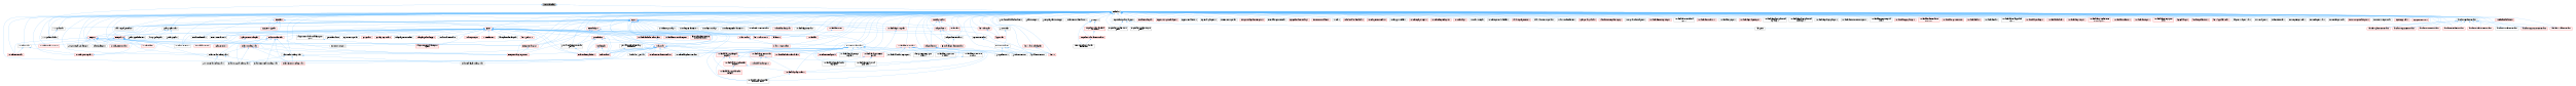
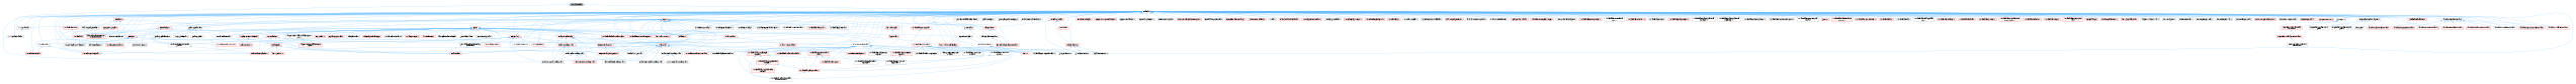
  digraph {
    node [color=red fillcolor="#FFF0F0" fontname=Helvetica fontsize=10 shape=box style=filled]
    edge [color=steelblue1 dir=back fontname=Helvetica fontsize=10 labelfontname=Helvetica labelfontsize=10 style=solid]
    n1 [color=gray40 fillcolor=grey60 fontcolor=black height=0.2 label="NonNullPointer.h" width=0.4]
    n2 [color=grey40 fillcolor=white height=0.2 label="ObjectPtr.h" width=0.4]
    n3 [color=grey40 fillcolor=white height=0.2 label="VVMNativeConverter.h" width=0.4]
    n4 [color=grey40 fillcolor=white height=0.2 label="AnimBank.h" width=0.4]
    n5 [color=grey40 fillcolor=white height=0.2 label="AnimationStateMachineGraph.h" width=0.4]
    n6 [color=grey40 fillcolor=white height=0.2 label="ArchiveScriptReferenceCollector.h" width=0.4]
    n7 [color=grey40 fillcolor=white height=0.2 label="ArchiveUObjectFromStructured\lArchive.h" width=0.4]
    n8 [color=grey40 fillcolor=white height=0.2 label="AssetImportTask.h" width=0.4]
    n9 [color=grey40 fillcolor=white height=0.2 label="AssetManagerTypes.h" width=0.4]
    n10 [color=grey40 fillcolor=white height=0.2 label="AutomatedAssetImportData.h" width=0.4]
    n11 [color=grey40 fillcolor=white height=0.2 label="AxisAngleGizmo.h" width=0.4]
    n12 [color=grey40 fillcolor=white height=0.2 label="AxisPositionGizmo.h" width=0.4]
    n13 [color=grey40 fillcolor=white height=0.2 label="AxisSources.h" width=0.4]
    n14 [color=grey40 fillcolor=white height=0.2 label="PlanePositionGizmo.h" width=0.4]
    n15 [color=grey40 fillcolor=white height=0.2 label="BlendSpaceGraph.h" width=0.4]
    n16 [color=grey40 fillcolor=white height=0.2 label="BlueprintCompilerExtension.h" width=0.4]
    n17 [color=grey40 fillcolor=white height=0.2 label="BlueprintEventNodeSpawner.h" width=0.4]
    n18 [color=grey40 fillcolor=white height=0.2 label="BlueprintFieldNodeSpawner.h" width=0.4]
    n19 [color=grey40 fillcolor=white height=0.2 label="BlueprintVariableNodeSpawner.h" width=0.4]
    n20 [color=grey40 fillcolor=white height=0.2 label="BuiltInComponentTypes.h" width=0.4]
    n21 [height=0.2 label="Casts.h" width=0.4]
    n22 [color=grey40 fillcolor=white height=0.2 label="ContextObjectStore.h" width=0.4]
    n23 [height=0.2 label="EdGraphSchema_K2.h" width=0.4]
    n24 [height=0.2 label="EdGraphSchema_K2_Actions.h" width=0.4]
    n25 [height=0.2 label="K2Node_AddComponent.h" width=0.4]
    n26 [height=0.2 label="K2Node_Composite.h" width=0.4]
    n27 [height=0.2 label="K2Node_MacroInstance.h" width=0.4]
    n28 [color=grey40 fillcolor=white height=0.2 label="SoundSubmixGraph.h" width=0.4]
    n29 [height=0.2 label="EdGraphPin.h" width=0.4]
    n30 [height=0.2 label="K2Node_DoOnceMultiInput.h" width=0.4]
    n31 [height=0.2 label="K2Node_Select.h" width=0.4]
    n32 [color=grey40 fillcolor=white height=0.2 label="K2Node_SwitchEnum.h" width=0.4]
    n33 [color=grey40 fillcolor=white height=0.2 label="K2Node_Tunnel.h" width=0.4]
    n34 [height=0.2 label="UnrealType.h" width=0.4]
    n35 [height=0.2 label="K2Node_ComponentBoundEvent.h" width=0.4]
    n36 [color=grey40 fillcolor=white height=0.2 label="K2Node_GeneratedBoundEvent.h" width=0.4]
    n37 [height=0.2 label="K2Node_StructOperation.h" width=0.4]
    n38 [height=0.2 label="RigVM.h" width=0.4]
    n39 [height=0.2 label="LiveLinkVirtualSubject.h" width=0.4]
    n40 [height=0.2 label="MovieScene.h" width=0.4]
    n41 [height=0.2 label="MovieSceneEntitySystemGraphs.h" width=0.4]
    n42 [height=0.2 label="RigVMUserWorkflow.h" width=0.4]
    n43 [height=0.2 label="Selection.h" width=0.4]
    n44 [color=grey40 fillcolor=white height=0.2 label="TransformSources.h" width=0.4]
    n45 [color=grey40 fillcolor=white height=0.2 label="ChaosDeformableCollisions\lActor.h" width=0.4]
    n46 [color=grey40 fillcolor=white height=0.2 label="ChaosDeformableConstraints\lActor.h" width=0.4]
    n47 [color=grey40 fillcolor=white height=0.2 label="ChaosDeformableSolverActor.h" width=0.4]
    n48 [color=grey40 fillcolor=white height=0.2 label="FleshActor.h" width=0.4]
    n49 [height=0.2 label="Class.h" width=0.4]
    n50 [height=0.2 label="InteractiveTool.h" width=0.4]
    n51 [height=0.2 label="EdModeInteractiveToolsContext.h" width=0.4]
    n52 [color=grey40 fillcolor=white height=0.2 label="InteractiveToolsContext.h" width=0.4]
    n53 [color=grey40 fillcolor=white height=0.2 label="K2Node_BitmaskLiteral.h" width=0.4]
    n54 [color=grey40 fillcolor=white height=0.2 label="K2Node_CastByteToEnum.h" width=0.4]
    n55 [color=grey40 fillcolor=white height=0.2 label="K2Node_EnumLiteral.h" width=0.4]
    n56 [color=grey40 fillcolor=white height=0.2 label="K2Node_ForEachElementInEnum.h" width=0.4]
    n57 [color=grey40 fillcolor=white height=0.2 label="K2Node_GetNumEnumEntries.h" width=0.4]
    n58 [height=0.2 label="MovieSceneByteChannel.h" width=0.4]
    n59 [color=grey40 fillcolor=white height=0.2 label="MovieSceneEasingCurves.h" width=0.4]
    n60 [height=0.2 label="MovieSceneTrackInstance.h" width=0.4]
    n61 [height=0.2 label="RigVMTemplate.h" width=0.4]
    n62 [height=0.2 label="ParamType.h" width=0.4]
    n63 [height=0.2 label="SoftObjectPath.h" width=0.4]
    n64 [height=0.2 label="TestUndeclaredScriptStruct\lObjectReferences.h" width=0.4]
    n65 [color=grey40 fillcolor=white height=0.2 label="VVMNativeType.h" width=0.4]
    n66 [height=0.2 label="ContentBundleBase.h" width=0.4]
    n67 [height=0.2 label="DataflowSimulationGenerator.h" width=0.4]
    n68 [color=grey40 fillcolor=white height=0.2 label="DataflowToolRegistry.h" width=0.4]
    n69 [color=grey40 fillcolor=white height=0.2 label="DialogueWaveFactory.h" width=0.4]
    n70 [color=grey40 fillcolor=white height=0.2 label="DiffCookCommandlet.h" width=0.4]
    n71 [height=0.2 label="DisplayClusterLabelConfiguration.h" width=0.4]
    n72 [color=grey40 fillcolor=white height=0.2 label="EngineReplicationBridge.h" width=0.4]
    n73 [height=0.2 label="GCObject.h" width=0.4]
    n74 [color=grey40 fillcolor=white height=0.2 label="LevelInstanceActorDesc.h" width=0.4]
    n75 [height=0.2 label="TransactionManager.h" width=0.4]
    n76 [height=0.2 label="GarbageCollectionSchema.h" width=0.4]
    n77 [height=0.2 label="GroupTopologySelector.h" width=0.4]
    n78 [color=grey40 fillcolor=white height=0.2 label="HModel.h" width=0.4]
    n79 [height=0.2 label="IBlendProfilePickerExtender.h" width=0.4]
    n80 [height=0.2 label="InputBehaviorSet.h" width=0.4]
    n81 [height=0.2 label="InputRouter.h" width=0.4]
    n82 [height=0.2 label="InteractiveGizmo.h" width=0.4]
    n83 [height=0.2 label="K2Node_ActorBoundEvent.h" width=0.4]
    n84 [color=grey40 fillcolor=white height=0.2 label="K2Literal_AnimGetter.h" width=0.4]
    n85 [height=0.2 label="K2Node_BaseAsyncTask.h" width=0.4]
    n86 [height=0.2 label="K2Node_GetClassDefaults.h" width=0.4]
    n87 [height=0.2 label="K2Node_Literal.h" width=0.4]
    n88 [color=grey40 fillcolor=white height=0.2 label="K2Node_MultiGate.h" width=0.4]
    n89 [color=grey40 fillcolor=white height=0.2 label="K2Node_TransitionRuleGetter.h" width=0.4]
    n90 [height=0.2 label="LevelInstanceActorGuid.h" width=0.4]
    n91 [color=grey40 fillcolor=white height=0.2 label="LevelViewportClickHandlers.h" width=0.4]
    n92 [color=grey40 fillcolor=white height=0.2 label="LiveLinkSubjectSettings.h" width=0.4]
    n93 [height=0.2 label="MaterialOverlayHelper.h" width=0.4]
    n94 [height=0.2 label="MeshDescriptionBaseBulkData.h" width=0.4]
    n95 [color=grey40 fillcolor=white height=0.2 label="ModularVehicleClusterActor.h" width=0.4]
    n96 [height=0.2 label="MovieScene3DConstraintTrack.h" width=0.4]
    n97 [height=0.2 label="MovieSceneBinding.h" width=0.4]
    n98 [color=grey40 fillcolor=white height=0.2 label="MovieSceneBindingLifetime\lTrack.h" width=0.4]
    n99 [height=0.2 label="MovieSceneBindingProxy.h" width=0.4]
    n100 [color=grey40 fillcolor=white height=0.2 label="MovieSceneCVarTrack.h" width=0.4]
    n101 [height=0.2 label="MovieSceneCameraCutTrack.h" width=0.4]
    n102 [color=grey40 fillcolor=white height=0.2 label="MovieSceneCameraShakeSource\lShakeTrack.h" width=0.4]
    n103 [color=grey40 fillcolor=white height=0.2 label="MovieSceneCameraShakeSource\lTriggerTrack.h" width=0.4]
    n104 [color=grey40 fillcolor=white height=0.2 label="MovieSceneCameraShakeTrack.h" width=0.4]
    n105 [color=grey40 fillcolor=white height=0.2 label="MovieSceneConditionCustomization.h" width=0.4]
    n106 [color=grey40 fillcolor=white height=0.2 label="MovieSceneConstraintChannel\lHelper.h" width=0.4]
-   n107 [height=0.2 label="MovieSceneDataLayerTrack.h" width=0.4]
+   n107 [height=0.2 label="Actions.h" width=0.4]
    n108 [height=0.2 label="MovieSceneDirectorBlueprint\lCondition.h" width=0.4]
    n109 [height=0.2 label="MovieSceneDynamicBinding.h" width=0.4]
    n110 [height=0.2 label="MovieSceneEntitySystem.h" width=0.4]
+   n111 [color=grey40 fillcolor=white height=0.2 label="MovieSceneTrackInstanceSystem.h" width=0.4]
    n112 [height=0.2 label="MovieSceneEvent.h" width=0.4]
    n113 [color=grey40 fillcolor=white height=0.2 label="MovieSceneFolder.h" width=0.4]
    n114 [color=grey40 fillcolor=white height=0.2 label="MovieSceneParticleParameter\lTrack.h" width=0.4]
    n115 [height=0.2 label="MovieSceneParticleTrack.h" width=0.4]
    n116 [height=0.2 label="MovieSceneSequence.h" width=0.4]
    n117 [height=0.2 label="MovieSceneSpawnTrack.h" width=0.4]
    n118 [height=0.2 label="MovieSceneSpawnableBinding\lCustomization.h" width=0.4]
    n119 [height=0.2 label="MovieSceneSubSection.h" width=0.4]
    n120 [height=0.2 label="MovieSceneSubTrack.h" width=0.4]
    n121 [height=0.2 label="MovieSceneTrackEvaluation\lField.h" width=0.4]
    n122 [height=0.2 label="PackageReload.h" width=0.4]
    n123 [height=0.2 label="PropertyBagRepository.h" width=0.4]
    n124 [height=0.2 label="RigVMMemoryDeprecated.h" width=0.4]
    n125 [height=0.2 label="RigVMParameterNode.h" width=0.4]
    n126 [color=grey40 fillcolor=white height=0.2 label="SReadOnlyHierarchyView.h" width=0.4]
    n127 [color=grey40 fillcolor=white height=0.2 label="SimModuleActor.h" width=0.4]
    n128 [color=grey40 fillcolor=white height=0.2 label="SizedOutfitSource.h" width=0.4]
    n129 [color=grey40 fillcolor=white height=0.2 label="SoundClassGraphNode.h" width=0.4]
    n130 [color=grey40 fillcolor=white height=0.2 label="SoundCueFactoryNew.h" width=0.4]
    n131 [color=grey40 fillcolor=white height=0.2 label="SoundCueGraphNode.h" width=0.4]
    n132 [height=0.2 label="SoundModulationDestination.h" width=0.4]
    n133 [color=grey40 fillcolor=white height=0.2 label="SoundSubmixGraphNode.h" width=0.4]
    n134 [height=0.2 label="StaticSpatialIndex.h" width=0.4]
    n135 [height=0.2 label="TransactionCommon.h" width=0.4]
    n136 [height=0.2 label="VehicleSimAerofoilComponent.h" width=0.4]
    n137 [color=grey40 fillcolor=white height=0.2 label="VehicleSimBaseComponent.h" width=0.4]
    n138 [height=0.2 label="VehicleSimChassisComponent.h" width=0.4]
    n139 [height=0.2 label="VehicleSimClutchComponent.h" width=0.4]
    n140 [height=0.2 label="VehicleSimEngineComponent.h" width=0.4]
    n141 [height=0.2 label="VehicleSimSuspensionComponent.h" width=0.4]
    n142 [color=grey40 fillcolor=white height=0.2 label="VehicleSimThrusterComponent.h" width=0.4]
    n143 [height=0.2 label="VehicleSimTransmissionComponent.h" width=0.4]
    n144 [height=0.2 label="VehicleSimWheelComponent.h" width=0.4]
    n145 [height=0.2 label="WidgetDesignerSettings.h" width=0.4]
    n146 [color=grey40 fillcolor=white height=0.2 label="PropertyProxyArchive.h" width=0.4]
    n147 [color=grey40 fillcolor=white height=0.2 label="HLODInstancedSkinnedMesh\lComponent.h" width=0.4]
    n148 [height=0.2 label="InstancedSkinnedMeshComponent.h" width=0.4]
    n149 [height=0.2 label="InstancedSkinnedMeshScene\lProxyDesc.h" width=0.4]
    n150 [height=0.2 label="CoreUObjectSharedPCH.h" width=0.4]
    n151 [color=grey40 fillcolor=white height=0.2 label="AssetManager.h" width=0.4]
    n152 [color=grey40 fillcolor=white height=0.2 label="AssetManagerSettings.h" width=0.4]
    n153 [color=grey40 fillcolor=white height=0.2 label="PrimaryAssetLabel.h" width=0.4]
    n154 [color=grey40 fillcolor=white height=0.2 label="GizmoComponents.h" width=0.4]
    n155 [color=grey40 fillcolor=white height=0.2 label="AnimNotifyEventNodeSpawner.h" width=0.4]
    n156 [color=grey40 fillcolor=white height=0.2 label="BlueprintBoundEventNodeSpawner.h" width=0.4]
    n157 [color=grey40 fillcolor=white height=0.2 label="BlueprintDelegateNodeSpawner.h" width=0.4]
    n158 [height=0.2 label="BlueprintFunctionNodeSpawner.h" width=0.4]
    n159 [height=0.2 label="MovieSceneBlenderSystemHelper.h" width=0.4]
    n160 [color=grey40 fillcolor=white height=0.2 label="MovieSceneCameraCutTrack\lInstance.h" width=0.4]
    n161 [color=grey40 fillcolor=white height=0.2 label="MovieSceneCustomPrimitive\lDataSystem.h" width=0.4]
    n162 [color=grey40 fillcolor=white height=0.2 label="MovieSceneEntityGrouping\lSystem.h" width=0.4]
    n163 [height=0.2 label="MovieSceneMaterialSystem.h" width=0.4]
    n164 [color=grey40 fillcolor=white height=0.2 label="MovieSceneMaterialParameter\lCollectionSystem.h" width=0.4]
    n165 [color=grey40 fillcolor=white height=0.2 label="MovieSceneEvaluationHook\lSystem.h" width=0.4]
    n166 [color=grey40 fillcolor=white height=0.2 label="MovieSceneInterrogatedProperty\lInstantiator.h" width=0.4]
    n167 [height=0.2 label="MovieSceneOverlappingEntity\lTracker.h" width=0.4]
    n168 [height=0.2 label="MovieScenePreAnimatedObject\lStorage.h" width=0.4]
    n169 [height=0.2 label="MovieScenePreAnimatedProperty\lStorage.h" width=0.4]
    n170 [height=0.2 label="MovieScenePreAnimatedState\lStorage.h" width=0.4]
    n171 [color=grey40 fillcolor=white height=0.2 label="MovieScenePropertyInstantiator.h" width=0.4]
    n172 [height=0.2 label="MovieScenePropertyTrack.h" width=0.4]
    n173 [height=0.2 label="MovieSceneTracksComponent\lTypes.h" width=0.4]
    n174 [color=grey40 fillcolor=white height=0.2 label="WeightAndEasingEvaluator\lSystem.h" width=0.4]
    n175 [color=grey40 fillcolor=white height=0.2 label="ArchiveReplaceOrClearExternal\lReferences.h" width=0.4]
    n176 [height=0.2 label="CoreUObject.h" width=0.4]
    n177 [color=grey40 fillcolor=white height=0.2 label="AttributeCurve.cpp" width=0.4]
    n178 [height=0.2 label="BlueprintNodeBinder.h" width=0.4]
    n179 [height=0.2 label="BlueprintNodeSpawner.h" width=0.4]
    n180 [color=grey40 fillcolor=white height=0.2 label="CallFunctionHandler.h" width=0.4]
    n181 [height=0.2 label="CanvasItem.h" width=0.4]
    n182 [height=0.2 label="CompilerResultsLog.h" width=0.4]
    n183 [height=0.2 label="EdGraph.h" width=0.4]
    n184 [color=grey40 fillcolor=white height=0.2 label="EditorWorldExtension.h" width=0.4]
    n185 [height=0.2 label="GameplayTaskTypes.h" width=0.4]
-   n186 [color=grey40 fillcolor=white height=0.2 label="Interface_ActorSubobject.h" width=0.4]
+   n186 [color=grey40 fillcolor=white height=0.2 label="Interface_Types.h" width=0.4]
    n187 [height=0.2 label="Interface_AssetUserData.h" width=0.4]
    n188 [color=grey40 fillcolor=white height=0.2 label="KismetNodeInfoContext.h" width=0.4]
    n189 [height=0.2 label="LazyObjectPtr.h" width=0.4]
    n190 [height=0.2 label="LiveLinkTypes.h" width=0.4]
    n191 [height=0.2 label="MaterialFunction.h" width=0.4]
    n192 [height=0.2 label="MaterialFunctionInterface.h" width=0.4]
    n193 [color=grey40 fillcolor=white height=0.2 label="MetasoundConverterNodeRegistration\lMacro.h" width=0.4]
    n194 [height=0.2 label="MetasoundDataTypeRegistration\lMacro.h" width=0.4]
    n195 [height=0.2 label="MoverBlackboard.h" width=0.4]
    n196 [height=0.2 label="MovieSceneBlenderSystemTypes.h" width=0.4]
    n197 [height=0.2 label="PhysicsSettings.h" width=0.4]
    n198 [color=grey40 fillcolor=white height=0.2 label="ReplicatedObjectInterface.h" width=0.4]
    n199 [height=0.2 label="RigVMASTProxy.h" width=0.4]
    n200 [height=0.2 label="UObjectBase.h" width=0.4]
    n1 -> n2
    n1 -> n3
    n2 -> n3
    n2 -> n4
    n2 -> n5
    n2 -> n6
    n2 -> n7
    n2 -> n8
    n2 -> n9
    n2 -> n10
    n2 -> n11
    n2 -> n12
    n2 -> n13
    n2 -> n14
    n2 -> n15
    n2 -> n16
    n2 -> n17
    n2 -> n18
    n2 -> n19
    n2 -> n20
    n2 -> n21
    n2 -> n22
    n2 -> n23
    n2 -> n24
    n2 -> n25
    n2 -> n26
    n2 -> n27
    n2 -> n28
    n2 -> n29
    n2 -> n30
    n2 -> n31
    n2 -> n32
    n2 -> n33
    n2 -> n34
    n2 -> n35
    n2 -> n36
    n2 -> n37
    n2 -> n38
    n2 -> n39
    n2 -> n40
    n2 -> n41
    n2 -> n42
    n2 -> n43
    n2 -> n44
    n2 -> n45
    n2 -> n46
    n2 -> n47
    n2 -> n48
    n2 -> n49
    n2 -> n50
    n2 -> n51
    n2 -> n52
    n2 -> n53
    n2 -> n54
    n2 -> n55
    n2 -> n56
    n2 -> n57
    n2 -> n58
    n2 -> n59
    n2 -> n60
    n2 -> n61
    n2 -> n62
    n2 -> n63
    n2 -> n64
    n2 -> n65
    n2 -> n66
    n2 -> n67
    n2 -> n68
    n2 -> n69
    n2 -> n70
    n2 -> n71
    n2 -> n72
    n2 -> n73
    n2 -> n74
    n2 -> n75
    n2 -> n76
    n2 -> n77
    n2 -> n78
    n2 -> n79
    n2 -> n80
    n2 -> n81
    n2 -> n82
    n2 -> n83
    n2 -> n84
    n2 -> n85
    n2 -> n86
    n2 -> n87
    n2 -> n88
    n2 -> n89
    n2 -> n90
    n2 -> n91
    n2 -> n92
    n2 -> n93
    n2 -> n94
    n2 -> n95
    n2 -> n96
    n2 -> n97
    n2 -> n98
    n2 -> n99
    n2 -> n100
    n2 -> n101
    n2 -> n102
    n2 -> n103
    n2 -> n104
    n2 -> n105
    n2 -> n106
    n2 -> n107
    n2 -> n108
    n2 -> n109
    n2 -> n110
+   n2 -> n111
    n2 -> n112
    n2 -> n113
    n2 -> n114
    n2 -> n115
    n2 -> n116
    n2 -> n117
    n2 -> n118
    n2 -> n119
    n2 -> n120
    n2 -> n121
    n2 -> n122
    n2 -> n123
    n2 -> n124
    n2 -> n125
    n2 -> n126
    n2 -> n127
    n2 -> n128
    n2 -> n129
    n2 -> n130
    n2 -> n131
    n2 -> n132
    n2 -> n133
    n2 -> n134
    n2 -> n135
    n2 -> n136
    n2 -> n137
    n2 -> n138
    n2 -> n139
    n2 -> n140
    n2 -> n141
    n2 -> n142
    n2 -> n143
    n2 -> n144
    n2 -> n145
    n2 -> n146
    n4 -> n147
    n4 -> n148
    n4 -> n149
    n7 -> n150
    n9 -> n151
    n9 -> n152
    n9 -> n153
    n13 -> n154
    n17 -> n155
    n17 -> n156
    n18 -> n19
    n18 -> n157
    n18 -> n158
    n20 -> n159
    n20 -> n160
    n20 -> n161
    n20 -> n162
    n20 -> n163
    n20 -> n164
    n20 -> n165
    n20 -> n166
    n20 -> n167
    n20 -> n168
    n20 -> n169
    n20 -> n170
    n20 -> n171
    n20 -> n172
    n20 -> n173
    n20 -> n174
    n21 -> n22
    n21 -> n24
    n21 -> n29
    n21 -> n34
    n21 -> n40
    n21 -> n41
    n21 -> n42
    n21 -> n43
    n21 -> n44
    n21 -> n146
    n21 -> n150
    n21 -> n170
    n21 -> n175
    n21 -> n176
    n21 -> n177
    n21 -> n178
    n21 -> n179
    n21 -> n180
    n21 -> n181
    n21 -> n182
    n21 -> n183
    n21 -> n184
    n21 -> n185
    n21 -> n186
    n21 -> n187
    n21 -> n188
    n21 -> n189
    n21 -> n190
    n21 -> n191
    n21 -> n192
    n21 -> n193
    n21 -> n194
    n21 -> n195
    n21 -> n196
    n21 -> n197
    n21 -> n198
-   n21 -> n199
+   n200 -> n199
    n23 -> n24
    n27 -> n29
    n29 -> n19
    n29 -> n23
    n29 -> n24
    n29 -> n30
    n29 -> n31
    n29 -> n32
    n29 -> n33
    n29 -> n182
    n33 -> n26
    n33 -> n27
    n34 -> n19
    n34 -> n24
    n34 -> n35
    n34 -> n36
    n34 -> n37
    n34 -> n38
    n34 -> n146
    n34 -> n150
    n34 -> n156
    n34 -> n157
    n34 -> n176
    n44 -> n154
    n47 -> n45
    n47 -> n46
    n47 -> n48
    n49 -> n9
    n49 -> n17
    n49 -> n18
    n49 -> n21
    n49 -> n23
    n49 -> n24
    n49 -> n29
    n49 -> n31
    n49 -> n32
    n49 -> n34
    n49 -> n37
    n49 -> n38
    n49 -> n41
    n49 -> n42
    n49 -> n43
    n49 -> n50
    n49 -> n53
    n49 -> n54
    n49 -> n55
    n49 -> n56
    n49 -> n57
    n49 -> n58
    n49 -> n59
    n49 -> n60
    n49 -> n61
    n49 -> n63
    n49 -> n65
    n49 -> n150
    n49 -> n158
    n49 -> n176
    n49 -> n183
    n49 -> n190
    n50 -> n51
    n50 -> n52
    n52 -> n51
    n60 -> n160
    n61 -> n62
    n63 -> n7
    n63 -> n23
    n63 -> n40
    n63 -> n64
    n65 -> n3
    n73 -> n74
    n73 -> n75
    n73 -> n150
    n73 -> n176
    n73 -> n184
    n80 -> n50
    n80 -> n81
    n80 -> n82
    n82 -> n11
    n82 -> n12
    n82 -> n14
    n97 -> n40
+   n110 -> n111
    n110 -> n161
    n110 -> n162
    n110 -> n163
    n110 -> n164
    n110 -> n165
    n110 -> n167
    n110 -> n171
    n110 -> n174
    n124 -> n38
    n137 -> n136
    n137 -> n138
    n137 -> n139
    n137 -> n140
    n137 -> n141
    n137 -> n142
    n137 -> n143
    n137 -> n144
    n148 -> n147
    n149 -> n148
    n154 -> n11
    n154 -> n12
    n154 -> n14
    n162 -> n163
    n163 -> n164
    n167 -> n161
    n167 -> n166
    n168 -> n163
    n168 -> n169
    n170 -> n161
    n170 -> n164
    n170 -> n168
    n173 -> n163
    n173 -> n172
    n175 -> n176
    n178 -> n17
    n178 -> n18
    n178 -> n19
    n178 -> n156
    n178 -> n158
    n178 -> n179
    n179 -> n17
    n179 -> n18
    n179 -> n19
    n179 -> n158
    n183 -> n5
    n183 -> n15
    n183 -> n23
    n183 -> n24
    n183 -> n25
    n183 -> n26
    n183 -> n27
    n183 -> n28
    n189 -> n7
    n189 -> n34
    n189 -> n150
    n189 -> n176
    n190 -> n39
    n192 -> n191
    n193 -> n194
    n196 -> n20
    n200 -> n150
    n200 -> n176
  }
